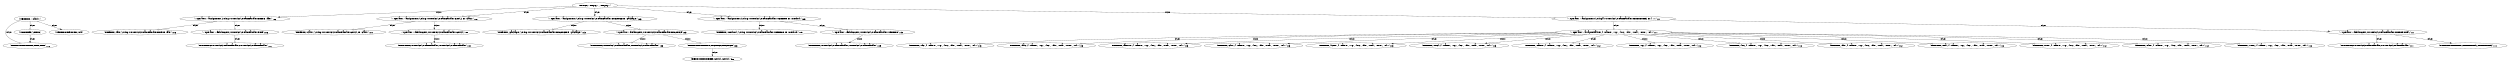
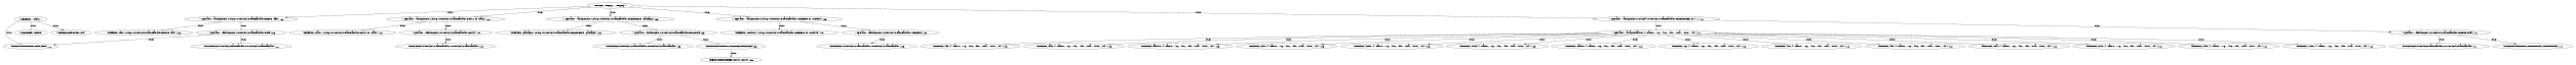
  digraph {
    edge [arrowhead=odot]
    n1 [label=<(METHOD,&lt;clinit&gt;)>]
    n2 [label=<(MODIFIER,STATIC)>]
    n3 [label=<(METHOD_RETURN,void)>]
    n4 [label=<(FIELD_IDENTIFIER,FILE,FILE)<SUB>106</SUB>>]
    n5 [label=<(BLOCK,&lt;empty&gt;,&lt;empty&gt;)>]
    n6 [label=<(&lt;operator&gt;.assignment,String MMetricsStreamHandler.CLASS = &quot;class&quot;)<SUB>100</SUB>>]
    n7 [label=<(&lt;operator&gt;.assignment,String MMetricsStreamHandler.PACKAGE = &quot;package&quot;)<SUB>103</SUB>>]
    n8 [label=<(&lt;operator&gt;.assignment,String MMetricsStreamHandler.FILE = &quot;file&quot;)<SUB>106</SUB>>]
    n9 [label=<(&lt;operator&gt;.assignment,String MMetricsStreamHandler.METHOD = &quot;method&quot;)<SUB>109</SUB>>]
    n10 [label=<(&lt;operator&gt;.assignment,String[] MMetricsStreamHandler.ATTRIBUTES = { &quot;...)<SUB>111</SUB>>]
    n11 [label=<(&lt;operator&gt;.fieldAccess,MMetricsStreamHandler.CLASS)<SUB>100</SUB>>]
    n12 [label=<(LITERAL,&quot;class&quot;,String MMetricsStreamHandler.CLASS = &quot;class&quot;)<SUB>100</SUB>>]
    n13 [label=<(&lt;operator&gt;.fieldAccess,MMetricsStreamHandler.PACKAGE)<SUB>103</SUB>>]
    n14 [label=<(LITERAL,&quot;package&quot;,String MMetricsStreamHandler.PACKAGE = &quot;package&quot;)<SUB>103</SUB>>]
    n15 [label=<(&lt;operator&gt;.fieldAccess,MMetricsStreamHandler.FILE)<SUB>106</SUB>>]
    n16 [label=<(LITERAL,&quot;file&quot;,String MMetricsStreamHandler.FILE = &quot;file&quot;)<SUB>106</SUB>>]
    n17 [label=<(&lt;operator&gt;.fieldAccess,MMetricsStreamHandler.METHOD)<SUB>109</SUB>>]
    n18 [label=<(LITERAL,&quot;method&quot;,String MMetricsStreamHandler.METHOD = &quot;method&quot;)<SUB>109</SUB>>]
    n19 [label=<(&lt;operator&gt;.fieldAccess,MMetricsStreamHandler.ATTRIBUTES)<SUB>111</SUB>>]
    n20 [label=<(&lt;operator&gt;.arrayInitializer,{ &quot;name&quot;, &quot;vg&quot;, &quot;loc&quot;, &quot;dit&quot;, &quot;noa&quot;, &quot;nrm&quot;, &quot;nl...)<SUB>111</SUB>>]
    n21 [label=<(TYPE_REF,MMetricsStreamHandler,MMetricsStreamHandler)<SUB>100</SUB>>]
    n22 [label=<(FIELD_IDENTIFIER,CLASS,CLASS)<SUB>400</SUB>>]
    n23 [label=<(TYPE_REF,MMetricsStreamHandler,MMetricsStreamHandler)<SUB>103</SUB>>]
    n24 [label=<(FIELD_IDENTIFIER,PACKAGE,PACKAGE)<SUB>103</SUB>>]
    n25 [label=<(TYPE_REF,MMetricsStreamHandler,MMetricsStreamHandler)<SUB>106</SUB>>]
    n26 [label=<(TYPE_REF,MMetricsStreamHandler,MMetricsStreamHandler)<SUB>109</SUB>>]
    n27 [label=<(TYPE_REF,MMetricsStreamHandler,MMetricsStreamHandler)<SUB>111</SUB>>]
    n28 [label=<(FIELD_IDENTIFIER,ATTRIBUTES,ATTRIBUTES)<SUB>111</SUB>>]
    n29 [label=<(LITERAL,&quot;name&quot;,{ &quot;name&quot;, &quot;vg&quot;, &quot;loc&quot;, &quot;dit&quot;, &quot;noa&quot;, &quot;nrm&quot;, &quot;nl...)<SUB>112</SUB>>]
    n30 [label=<(LITERAL,&quot;vg&quot;,{ &quot;name&quot;, &quot;vg&quot;, &quot;loc&quot;, &quot;dit&quot;, &quot;noa&quot;, &quot;nrm&quot;, &quot;nl...)<SUB>112</SUB>>]
    n31 [label=<(LITERAL,&quot;loc&quot;,{ &quot;name&quot;, &quot;vg&quot;, &quot;loc&quot;, &quot;dit&quot;, &quot;noa&quot;, &quot;nrm&quot;, &quot;nl...)<SUB>112</SUB>>]
    n32 [label=<(LITERAL,&quot;dit&quot;,{ &quot;name&quot;, &quot;vg&quot;, &quot;loc&quot;, &quot;dit&quot;, &quot;noa&quot;, &quot;nrm&quot;, &quot;nl...)<SUB>112</SUB>>]
    n33 [label=<(LITERAL,&quot;noa&quot;,{ &quot;name&quot;, &quot;vg&quot;, &quot;loc&quot;, &quot;dit&quot;, &quot;noa&quot;, &quot;nrm&quot;, &quot;nl...)<SUB>112</SUB>>]
    n34 [label=<(LITERAL,&quot;nrm&quot;,{ &quot;name&quot;, &quot;vg&quot;, &quot;loc&quot;, &quot;dit&quot;, &quot;noa&quot;, &quot;nrm&quot;, &quot;nl...)<SUB>112</SUB>>]
    n35 [label=<(LITERAL,&quot;nlm&quot;,{ &quot;name&quot;, &quot;vg&quot;, &quot;loc&quot;, &quot;dit&quot;, &quot;noa&quot;, &quot;nrm&quot;, &quot;nl...)<SUB>112</SUB>>]
    n36 [label=<(LITERAL,&quot;wmc&quot;,{ &quot;name&quot;, &quot;vg&quot;, &quot;loc&quot;, &quot;dit&quot;, &quot;noa&quot;, &quot;nrm&quot;, &quot;nl...)<SUB>112</SUB>>]
    n37 [label=<(LITERAL,&quot;rfc&quot;,{ &quot;name&quot;, &quot;vg&quot;, &quot;loc&quot;, &quot;dit&quot;, &quot;noa&quot;, &quot;nrm&quot;, &quot;nl...)<SUB>113</SUB>>]
    n38 [label=<(LITERAL,&quot;dac&quot;,{ &quot;name&quot;, &quot;vg&quot;, &quot;loc&quot;, &quot;dit&quot;, &quot;noa&quot;, &quot;nrm&quot;, &quot;nl...)<SUB>113</SUB>>]
    n39 [label=<(LITERAL,&quot;fanout&quot;,{ &quot;name&quot;, &quot;vg&quot;, &quot;loc&quot;, &quot;dit&quot;, &quot;noa&quot;, &quot;nrm&quot;, &quot;nl...)<SUB>113</SUB>>]
    n40 [label=<(LITERAL,&quot;cbo&quot;,{ &quot;name&quot;, &quot;vg&quot;, &quot;loc&quot;, &quot;dit&quot;, &quot;noa&quot;, &quot;nrm&quot;, &quot;nl...)<SUB>113</SUB>>]
    n41 [label=<(LITERAL,&quot;lcom&quot;,{ &quot;name&quot;, &quot;vg&quot;, &quot;loc&quot;, &quot;dit&quot;, &quot;noa&quot;, &quot;nrm&quot;, &quot;nl...)<SUB>113</SUB>>]
    n42 [label=<(LITERAL,&quot;nocl&quot;,{ &quot;name&quot;, &quot;vg&quot;, &quot;loc&quot;, &quot;dit&quot;, &quot;noa&quot;, &quot;nrm&quot;, &quot;nl...)<SUB>113</SUB>>]
    n1 -> n2 [label="AST: "]
    n1 -> n3 [arrowhead=normal label="AST: "]
    n1 -> n4 [label="AST: "]
    n5 -> n6 [label="AST: "]
    n5 -> n7 [arrowhead=normal label="AST: "]
    n5 -> n8 [arrowhead=normal label="AST: "]
    n5 -> n9 [label="AST: "]
    n5 -> n10 [label="AST: "]
    n6 -> n11 [arrowhead=normal label="AST: "]
    n6 -> n12 [label="AST: "]
    n7 -> n13 [label="AST: "]
    n7 -> n14 [label="AST: "]
    n8 -> n15 [label="AST: "]
    n8 -> n16 [label="AST: "]
    n9 -> n17 [label="AST: "]
    n9 -> n18 [arrowhead=normal label="AST: "]
    n10 -> n19 [arrowhead=normal label="AST: "]
    n10 -> n20 [label="AST: "]
    n11 -> n21 [arrowhead=normal label="AST: "]
    n13 -> n23 [label="AST: "]
    n13 -> n24 [label="AST: "]
-   n2 -> n4 [arrowhead=normal label="AST: "]
+   n15 -> n4 [arrowhead=normal label="AST: "]
    n15 -> n25 [label="AST: "]
    n17 -> n26 [arrowhead=normal label="AST: "]
    n19 -> n27 [label="AST: "]
    n19 -> n28 [arrowhead=normal label="AST: "]
    n20 -> n29 [label="AST: "]
    n20 -> n30 [label="AST: "]
    n20 -> n31 [label="AST: "]
    n20 -> n32 [label="AST: "]
    n20 -> n33 [label="AST: "]
    n20 -> n34 [label="AST: "]
    n20 -> n35 [label="AST: "]
    n20 -> n36 [label="AST: "]
    n20 -> n37 [label="AST: "]
    n20 -> n38 [label="AST: "]
    n20 -> n39 [arrowhead=normal label="AST: "]
    n20 -> n40 [arrowhead=normal label="AST: "]
    n20 -> n41 [arrowhead=normal label="AST: "]
    n20 -> n42 [arrowhead=normal label="AST: "]
    n24 -> n22 [arrowhead=normal label="AST: "]
  }
